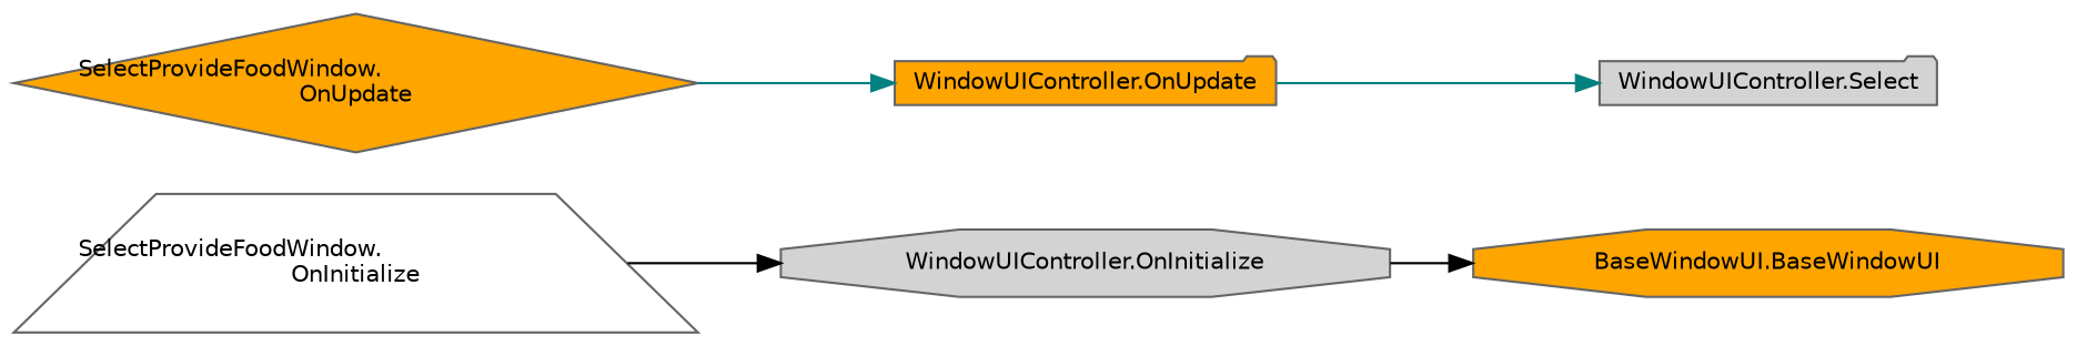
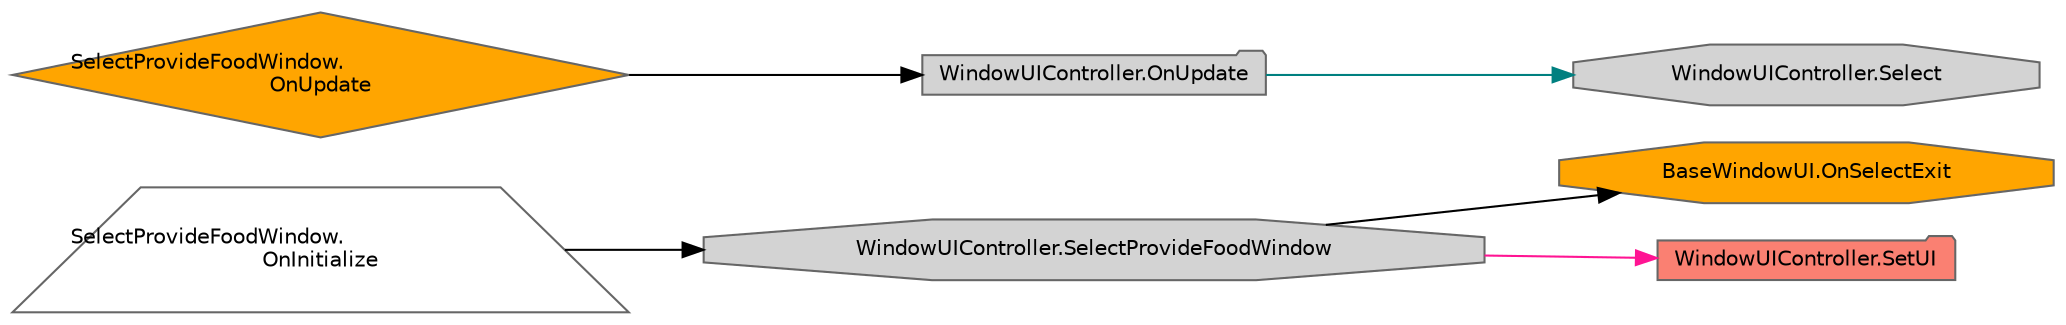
  digraph {
    rankdir=RL
    node [color=grey40 fillcolor=orange fontname=Helvetica fontsize=10 shape=folder style=filled]
    edge [color=black dir=back fontname=Helvetica fontsize=10 labelfontname=Helvetica labelfontsize=10 style=solid]
-   n1 [color=gray40 fontcolor=black height=0.2 label="BaseWindowUI.BaseWindowUI" shape=octagon width=0.4]
-   n2 [fillcolor=lightgrey height=0.2 label="WindowUIController.OnInitialize" shape=octagon width=0.4]
+   n1 [color=gray40 fontcolor=black height=0.2 label="BaseWindowUI.OnSelectExit" shape=octagon width=0.4]
+   n2 [fillcolor=lightgrey height=0.2 label="WindowUIController.SelectProvideFoodWindow" shape=octagon width=0.4]
+   n3 [fillcolor=salmon height=0.2 label="WindowUIController.SetUI" width=0.4]
    n4 [fillcolor=white height=0.2 label="SelectProvideFoodWindow.\lOnInitialize" shape=trapezium width=0.4]
-   n5 [fillcolor=lightgrey height=0.2 label="WindowUIController.Select" width=0.4]
-   n6 [height=0.2 label="WindowUIController.OnUpdate" width=0.4]
+   n5 [fillcolor=lightgrey height=0.2 label="WindowUIController.Select" shape=octagon width=0.4]
+   n6 [fillcolor=lightgrey height=0.2 label="WindowUIController.OnUpdate" width=0.4]
    n7 [height=0.2 label="SelectProvideFoodWindow.\lOnUpdate" shape=diamond width=0.4]
    n1 -> n2
    n2 -> n4
+   n3 -> n2 [color=deeppink]
    n5 -> n6 [color=teal]
-   n6 -> n7 [color=teal]
+   n6 -> n7
  }
